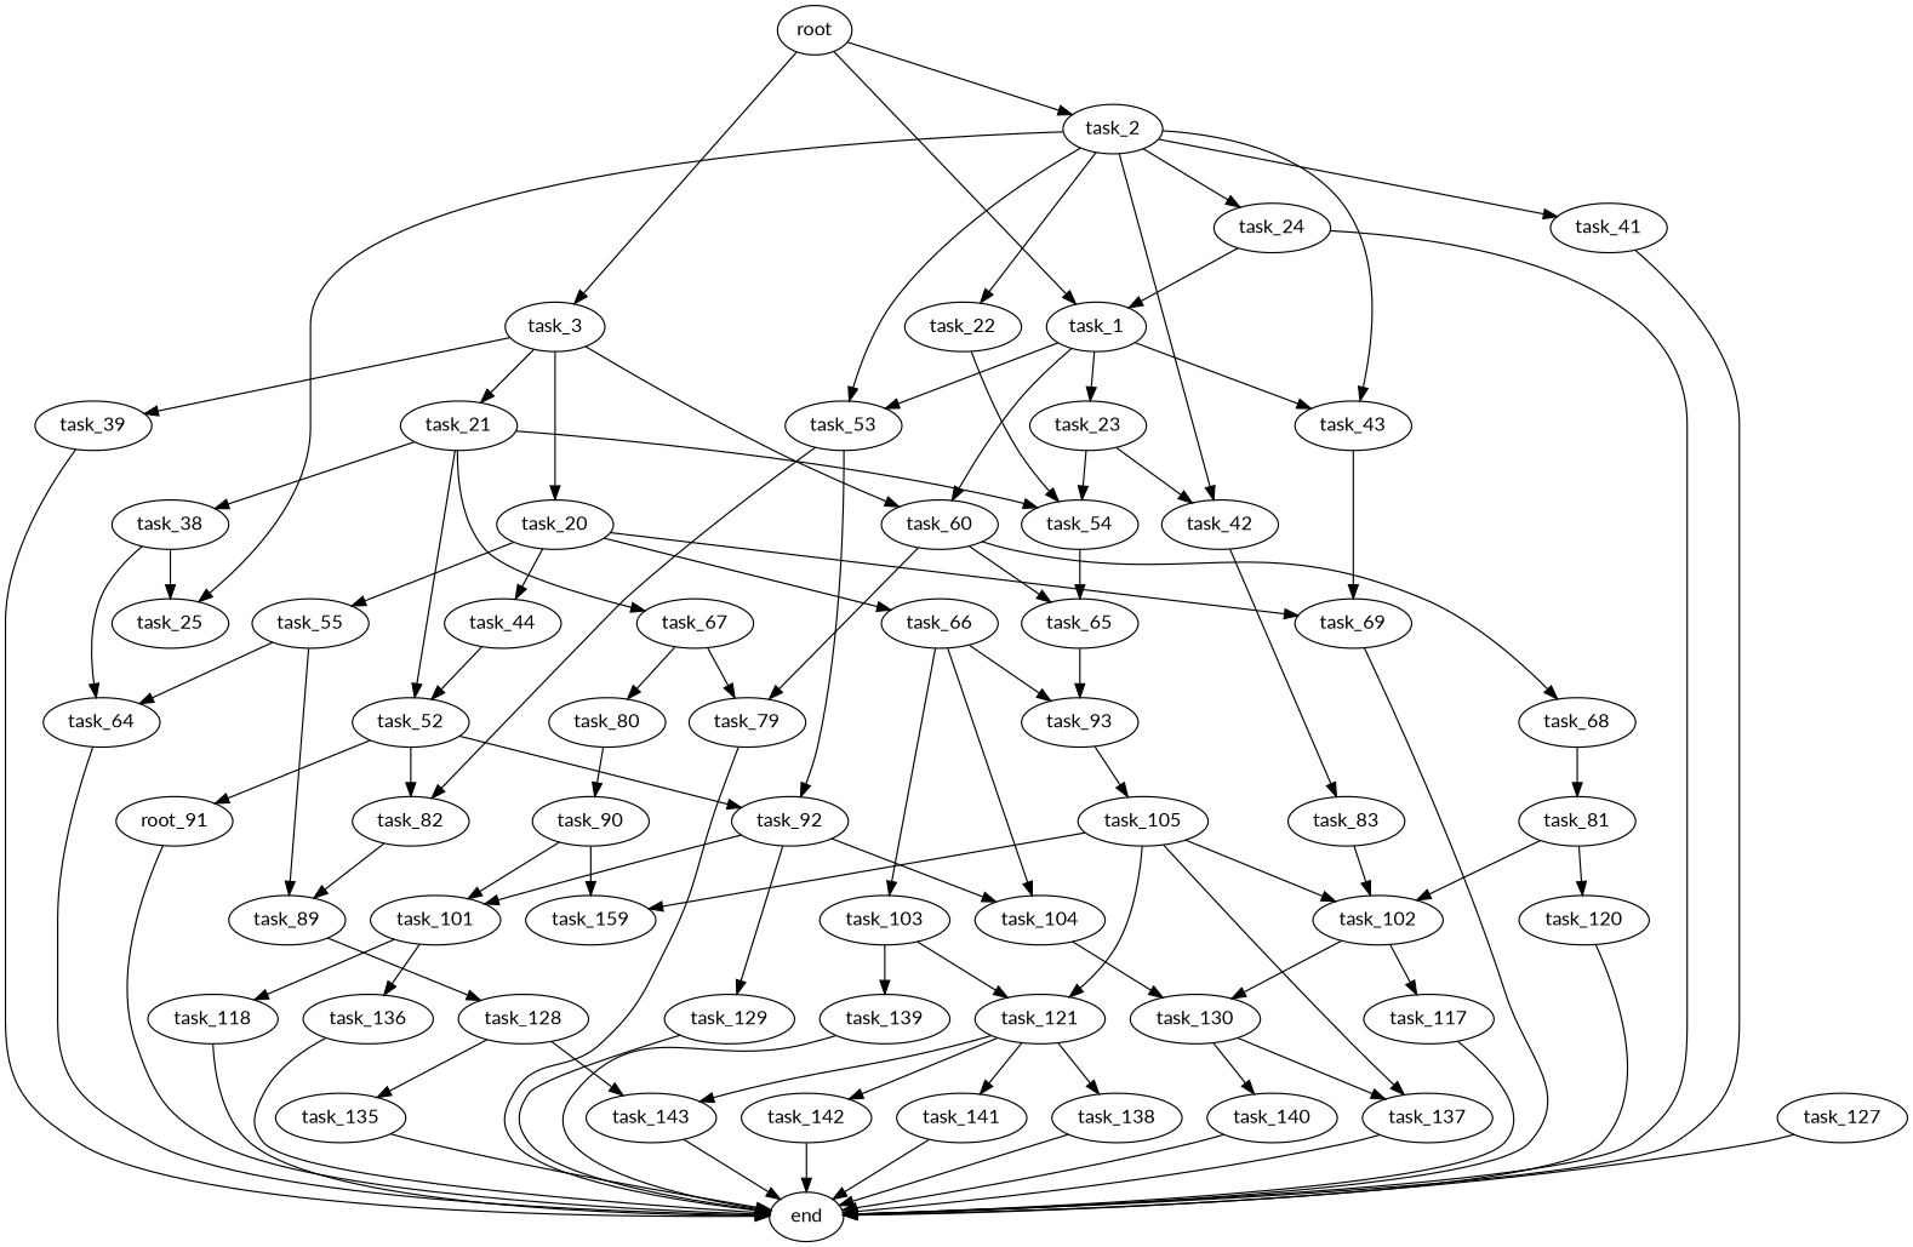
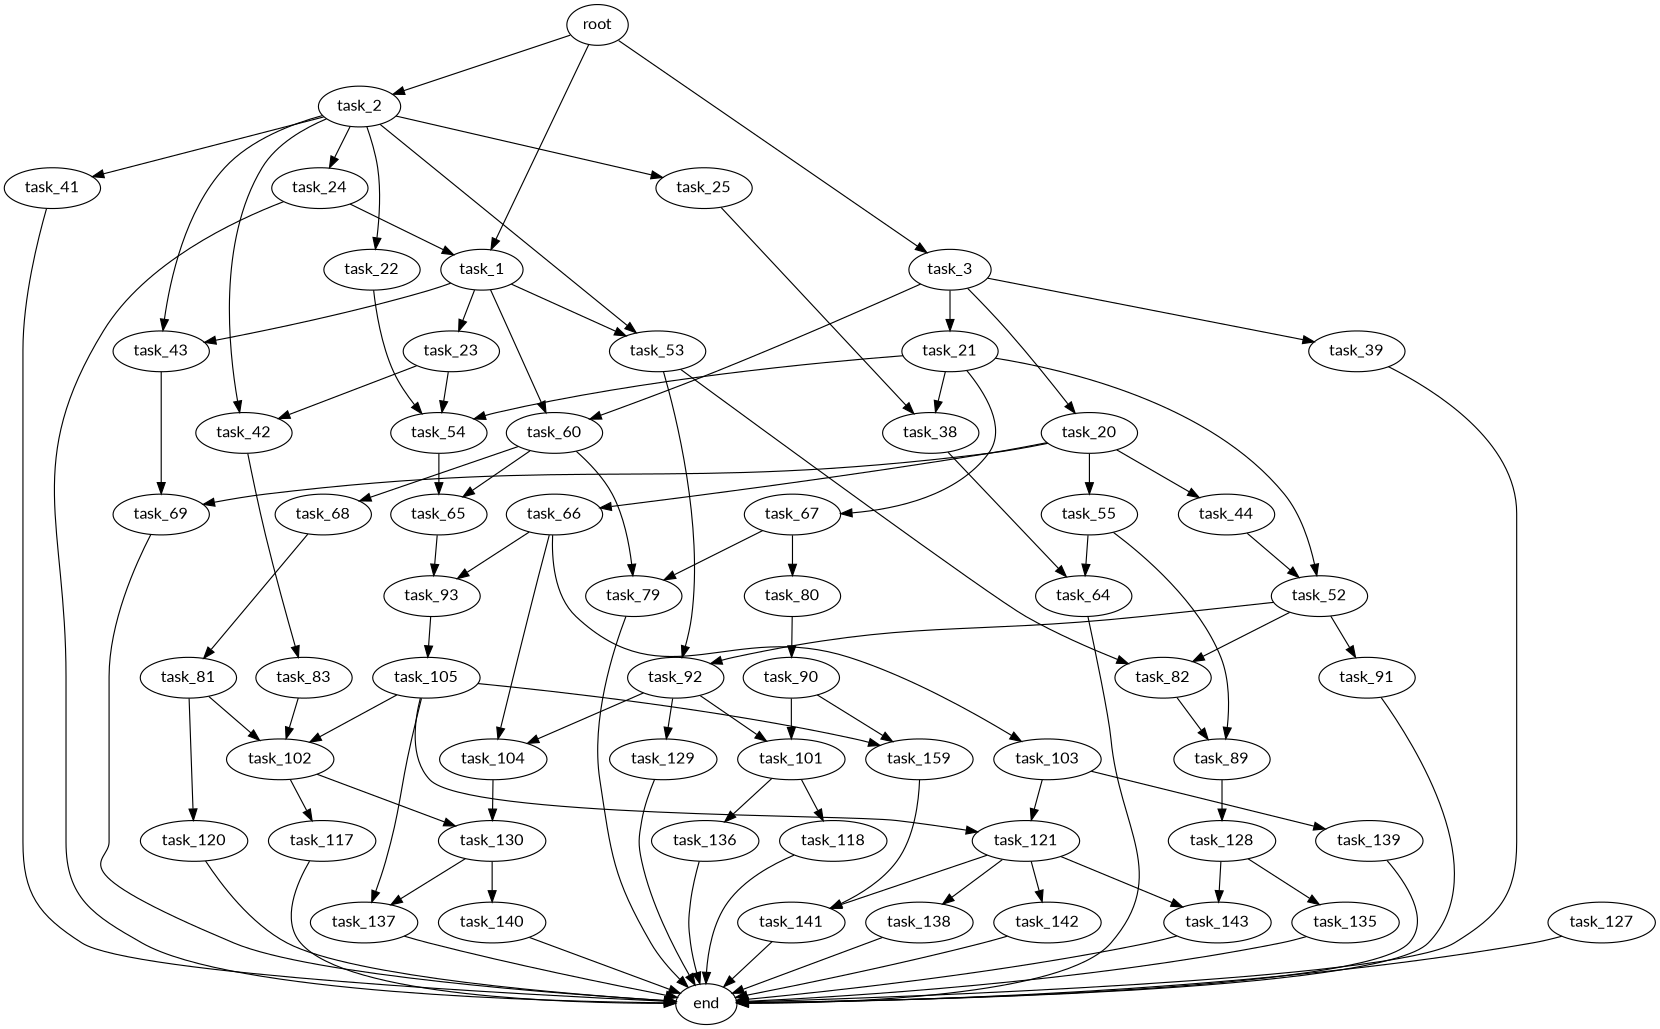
  digraph {
    fontname=Lato
    node [fontname=Lato]
    edge [fontname=Lato]
    root
    task_1
    task_2
    task_3
    task_23
    n6 [label=task_60]
    task_43
    task_53
    task_24
    task_22
    task_25
    task_41
    task_42
    task_20
    task_21
    task_39
    task_54
    end
    task_65
    task_68
    task_79
    task_69
    task_82
    task_92
    task_38
    task_83
    task_44
    task_55
    task_66
    task_52
    task_67
    task_93
    task_81
    task_89
    task_104
    task_101
    task_129
    task_64
    task_102
    task_103
-   task_91 [label=root_91]
+   task_91
    task_80
    task_128
    task_105
    task_121
    task_139
    task_130
    task_90
    task_120
    task_117
    task_118
    task_136
    task_143
    task_135
    n55 [label=task_159]
    task_137
    task_141
    task_138
    task_142
    task_140
    task_127
    root -> task_1
    root -> task_2
    root -> task_3
    task_1 -> task_23
    task_1 -> n6
    task_1 -> task_43
    task_1 -> task_53
    task_2 -> task_43
    task_2 -> task_53
    task_2 -> task_24
    task_2 -> task_22
    task_2 -> task_25
    task_2 -> task_41
    task_2 -> task_42
    task_3 -> n6
    task_3 -> task_20
    task_3 -> task_21
    task_3 -> task_39
    task_23 -> task_42
    task_23 -> task_54
    n6 -> task_65
    n6 -> task_68
    n6 -> task_79
    task_43 -> task_69
    task_53 -> task_82
    task_53 -> task_92
    task_24 -> task_1
    task_24 -> end
    task_22 -> task_54
-   task_38 -> task_25
+   task_25 -> task_38
    task_41 -> end
    task_42 -> task_83
    task_20 -> task_69
    task_20 -> task_44
    task_20 -> task_55
    task_20 -> task_66
    task_21 -> task_54
    task_21 -> task_38
    task_21 -> task_52
    task_21 -> task_67
    task_39 -> end
    task_54 -> task_65
    task_65 -> task_93
    task_68 -> task_81
    task_79 -> end
    task_69 -> end
    task_82 -> task_89
    task_92 -> task_104
    task_92 -> task_101
    task_92 -> task_129
    task_38 -> task_64
    task_83 -> task_102
    task_44 -> task_52
    task_55 -> task_89
    task_55 -> task_64
    task_66 -> task_93
    task_66 -> task_104
    task_66 -> task_103
    task_52 -> task_82
    task_52 -> task_92
    task_52 -> task_91
    task_67 -> task_79
    task_67 -> task_80
    task_93 -> task_105
    task_81 -> task_102
    task_81 -> task_120
    task_89 -> task_128
    task_104 -> task_130
    task_101 -> task_118
    task_101 -> task_136
    task_129 -> end
    task_64 -> end
    task_102 -> task_130
    task_102 -> task_117
    task_103 -> task_121
    task_103 -> task_139
    task_91 -> end
    task_80 -> task_90
    task_128 -> task_143
    task_128 -> task_135
    task_105 -> task_102
    task_105 -> task_121
    task_105 -> n55
    task_105 -> task_137
    task_121 -> task_143
    task_121 -> task_141
    task_121 -> task_138
    task_121 -> task_142
    task_139 -> end
    task_130 -> task_137
    task_130 -> task_140
    task_90 -> task_101
    task_90 -> n55
    task_120 -> end
    task_117 -> end
    task_118 -> end
    task_136 -> end
    task_143 -> end
    task_135 -> end
+   n55 -> task_141
    task_137 -> end
    task_141 -> end
    task_138 -> end
    task_142 -> end
    task_140 -> end
    task_127 -> end
  }
